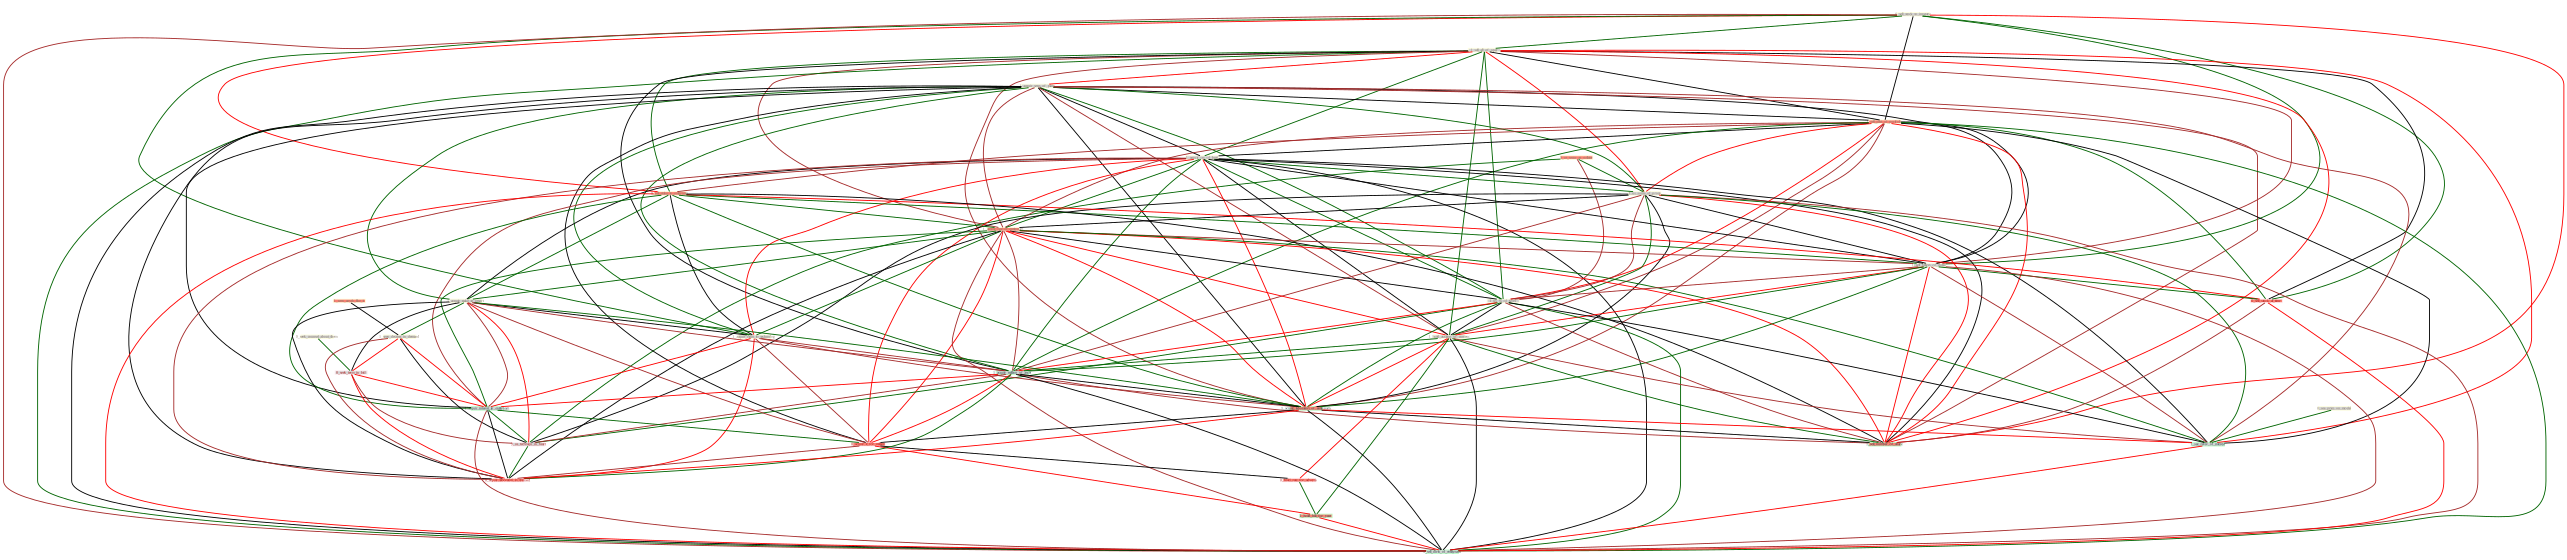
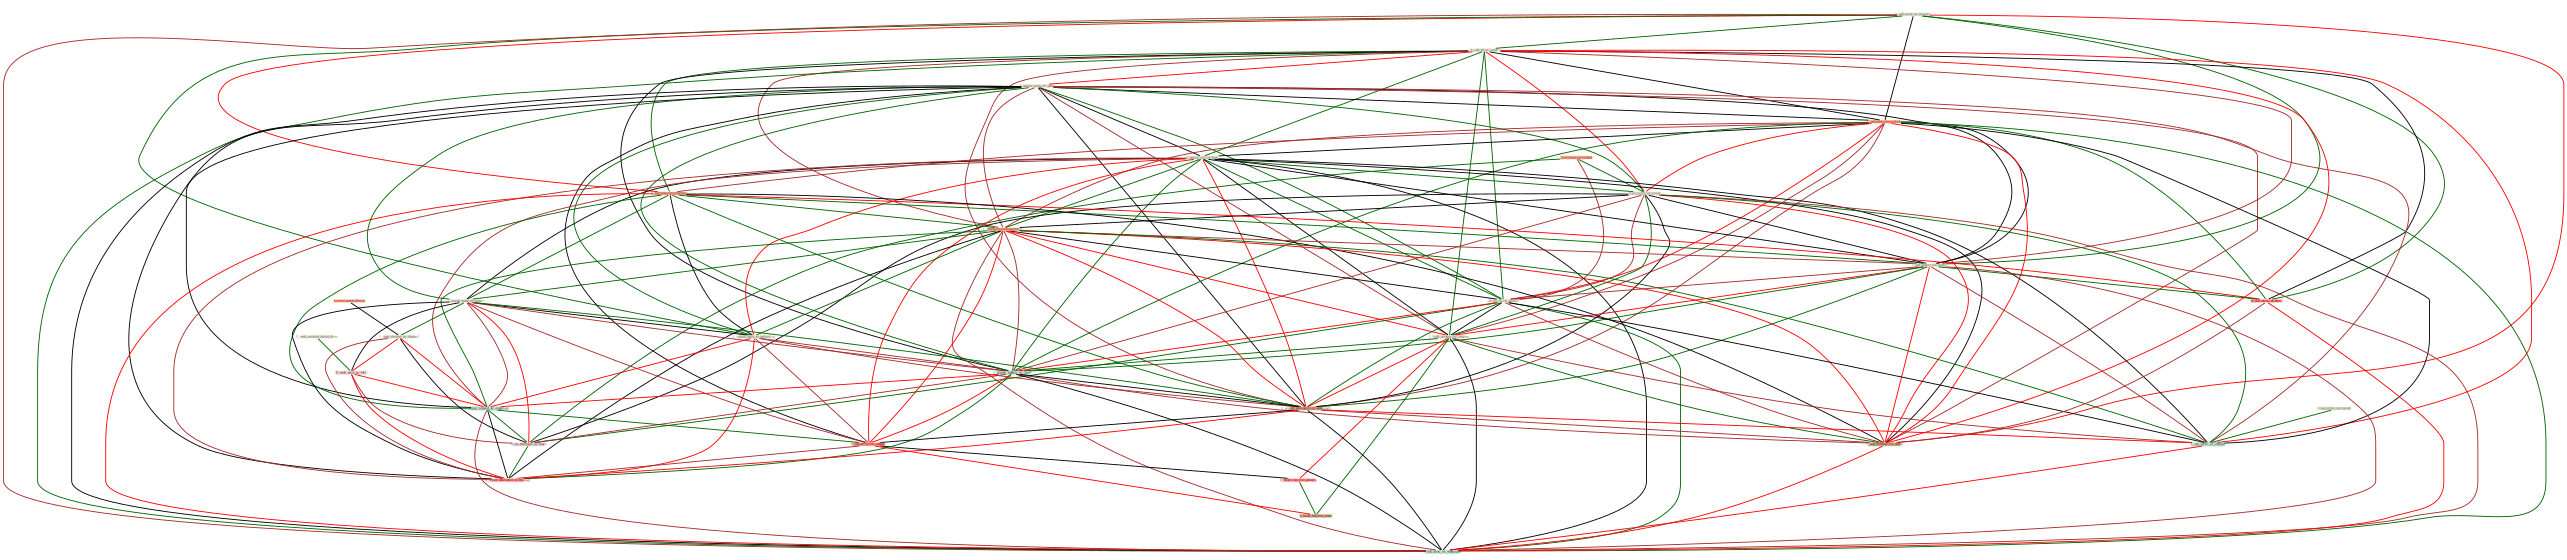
  graph {
    fontname="Liberation Serif"
    node [color="#ffffe0" fillcolor=lightgrey fixedsize=true fontcolor="#8b7d6b" fontname="Liberation Serif" fontsize=4 shape=polygon style=filled]
    edge [color=darkgreen fontname="Liberation Serif" w=1]
    "0_sell_stock_to_investor " [height=.06 width=.5]
    "1_sell_all_of_oper " [height=.06 width=.5]
    "0_us_secur_as_collater " [fillcolor=salmon height=.06 width=.5]
    "1_acquir_sens_of_place " [height=.06 width=.5]
    "0_seek_counsel_about_them " [height=.06 width=.5]
    "0_see_price_on_model " [height=.06 width=.5]
    "1_sell_part_of_portfolio " [fillcolor=salmon height=.06 width=.5]
    "1_acquir_on_of_busi " [height=.06 width=.5]
    "1_us_some_of_proce " [height=.06 width=.5]
    "0_sell_stake_to_entitynam " [fillcolor=salmon height=.06 width=.5]
    "1_acquir_rest_of_entitynam " [fillcolor=salmon height=.06 width=.5]
    "1_sell_billion_of_dollar " [height=.06 width=.5]
    "1_seen_anyth_like_it " [fillcolor=salmon height=.06 width=.5]
    "1_us_%_of_ivori " [height=.06 width=.5]
    "1_acquir_stake_in_resort " [height=.06 width=.5]
    "1_seen_decreas_in_demand " [height=.06 width=.5]
    "1_hold_auction_of_currenc " [height=.06 width=.5]
    "1_acquir_right_to_technolog " [height=.06 width=.5]
    "0_seek_term_in_bid " [color="#fff0f5" fontcolor="#b22222" height=.06 width=.5]
    "0_us_techniqu_in_heart " [color="#fff0f5" fontcolor="#b22222" height=.06 width=.5]
    "0_acquir_it_for_million " [color="#fff0f5" fillcolor=salmon fontcolor="#b22222" height=.06 width=.5]
    "0_hold_rate_for_advertis " [color="#fff0f5" fillcolor=salmon fontcolor="#b22222" height=.06 width=.5]
    "0_acquir_laboratori_in_transact " [color="#fff0f5" fillcolor=salmon fontcolor="#b22222" height=.06 width=.5]
    "0_sell_stock_at_time " [color="#fff0f5" fillcolor=salmon fontcolor="#b22222" height=.06 width=.5]
    "1_sell_number_of_share " [color="#BDFCC9" fillcolor=salmon fontcolor="#2f4f4f" height=.06 width=.5]
    "1_sell_divis_of_entitynam " [color="#BDFCC9" fontcolor="#2f4f4f" height=.06 width=.5]
    "1_acquir_million_of_asset " [color="#BDFCC9" fontcolor="#2f4f4f" height=.06 width=.5]
    "1_acquir_laboratori_of_entitynam " [color="#BDFCC9" fillcolor=salmon fontcolor="#2f4f4f" height=.06 width=.5]
    "1_see_reviv_of_interest " [color="#BDFCC9" fontcolor="#2f4f4f" height=.06 width=.5]
    "1_acquir_interest_in_entitynam " [color="#BDFCC9" fontcolor="#2f4f4f" height=.06 width=.5]
    "1_hold_bill_for_year " [color="#BDFCC9" fillcolor=salmon fontcolor="#2f4f4f" height=.06 width=.5]
    subgraph sub_1 {
      "0_sell_stock_to_investor "
      "1_sell_all_of_oper "
      "0_us_secur_as_collater "
      "1_acquir_sens_of_place "
      "0_seek_counsel_about_them "
      "0_see_price_on_model "
      "1_sell_part_of_portfolio "
      "1_acquir_on_of_busi "
      "1_us_some_of_proce "
      "0_sell_stake_to_entitynam "
      "1_acquir_rest_of_entitynam "
      "1_sell_billion_of_dollar "
      "1_seen_anyth_like_it "
      "1_us_%_of_ivori "
      "1_acquir_stake_in_resort "
      "1_seen_decreas_in_demand "
      "1_hold_auction_of_currenc "
      "1_acquir_right_to_technolog "
    }
    subgraph sub_2 {
      "0_seek_term_in_bid "
      "0_us_techniqu_in_heart "
      "0_acquir_it_for_million "
      "0_hold_rate_for_advertis "
      "0_acquir_laboratori_in_transact "
      "0_sell_stock_at_time "
    }
    "0_sell_stock_to_investor " -- "1_sell_all_of_oper "
    "0_sell_stock_to_investor " -- "1_sell_part_of_portfolio " [color=black]
    "0_sell_stock_to_investor " -- "0_sell_stake_to_entitynam " [color=red w=2]
    "0_sell_stock_to_investor " -- "1_sell_billion_of_dollar "
    "0_sell_stock_to_investor " -- "1_acquir_right_to_technolog "
    "0_sell_stock_to_investor " -- "0_sell_stock_at_time " [w=2]
    "0_sell_stock_to_investor " -- "1_sell_number_of_share " [color=red]
    "0_sell_stock_to_investor " -- "1_sell_divis_of_entitynam " [color=brown]
    "1_sell_all_of_oper " -- "1_acquir_sens_of_place " [color=red]
    "1_sell_all_of_oper " -- "1_sell_part_of_portfolio " [color=black w=2]
    "1_sell_all_of_oper " -- "1_acquir_on_of_busi "
    "1_sell_all_of_oper " -- "1_us_some_of_proce " [color=red]
    "1_sell_all_of_oper " -- "0_sell_stake_to_entitynam "
    "1_sell_all_of_oper " -- "1_acquir_rest_of_entitynam " [color=brown]
    "1_sell_all_of_oper " -- "1_sell_billion_of_dollar " [color=brown w=2]
    "1_sell_all_of_oper " -- "1_us_%_of_ivori "
    "1_sell_all_of_oper " -- "1_hold_auction_of_currenc "
    "1_sell_all_of_oper " -- "0_sell_stock_at_time " [color=black]
    "1_sell_all_of_oper " -- "1_sell_number_of_share " [color=red w=2]
    "1_sell_all_of_oper " -- "1_sell_divis_of_entitynam " [w=2]
    "1_sell_all_of_oper " -- "1_acquir_million_of_asset " [color=black]
    "1_sell_all_of_oper " -- "1_acquir_laboratori_of_entitynam " [color=brown]
    "1_sell_all_of_oper " -- "1_see_reviv_of_interest " [color=red]
    "0_us_secur_as_collater " -- "1_us_some_of_proce "
    "0_us_secur_as_collater " -- "1_us_%_of_ivori " [color=brown]
    "0_us_secur_as_collater " -- "0_us_techniqu_in_heart "
    "1_acquir_sens_of_place " -- "1_sell_part_of_portfolio " [color=black]
    "1_acquir_sens_of_place " -- "1_acquir_on_of_busi " [color=black w=2]
    "1_acquir_sens_of_place " -- "1_us_some_of_proce "
    "1_acquir_sens_of_place " -- "1_acquir_rest_of_entitynam " [color=brown w=2]
    "1_acquir_sens_of_place " -- "1_sell_billion_of_dollar " [color=black]
    "1_acquir_sens_of_place " -- "1_us_%_of_ivori "
    "1_acquir_sens_of_place " -- "1_acquir_stake_in_resort "
    "1_acquir_sens_of_place " -- "1_hold_auction_of_currenc " [color=brown]
    "1_acquir_sens_of_place " -- "1_acquir_right_to_technolog "
    "1_acquir_sens_of_place " -- "0_acquir_it_for_million " [color=black]
    "1_acquir_sens_of_place " -- "0_acquir_laboratori_in_transact " [color=black]
    "1_acquir_sens_of_place " -- "1_sell_number_of_share " [color=brown]
    "1_acquir_sens_of_place " -- "1_sell_divis_of_entitynam " [color=black]
    "1_acquir_sens_of_place " -- "1_acquir_million_of_asset " [w=2]
    "1_acquir_sens_of_place " -- "1_acquir_laboratori_of_entitynam " [color=black w=2]
    "1_acquir_sens_of_place " -- "1_see_reviv_of_interest " [color=brown]
    "1_acquir_sens_of_place " -- "1_acquir_interest_in_entitynam " [color=black]
    "0_seek_counsel_about_them " -- "0_seek_term_in_bid "
    "0_see_price_on_model " -- "1_see_reviv_of_interest "
    "1_sell_part_of_portfolio " -- "1_acquir_on_of_busi " [color=black]
    "1_sell_part_of_portfolio " -- "1_us_some_of_proce " [color=red]
    "1_sell_part_of_portfolio " -- "0_sell_stake_to_entitynam " [color=brown]
    "1_sell_part_of_portfolio " -- "1_acquir_rest_of_entitynam " [color=brown]
    "1_sell_part_of_portfolio " -- "1_sell_billion_of_dollar " [color=black w=2]
    "1_sell_part_of_portfolio " -- "1_us_%_of_ivori " [color=red]
    "1_sell_part_of_portfolio " -- "1_hold_auction_of_currenc " [color=brown]
    "1_sell_part_of_portfolio " -- "0_sell_stock_at_time "
    "1_sell_part_of_portfolio " -- "1_sell_number_of_share " [color=red w=2]
    "1_sell_part_of_portfolio " -- "1_sell_divis_of_entitynam " [w=2]
    "1_sell_part_of_portfolio " -- "1_acquir_million_of_asset "
    "1_sell_part_of_portfolio " -- "1_acquir_laboratori_of_entitynam " [color=brown]
    "1_sell_part_of_portfolio " -- "1_see_reviv_of_interest " [color=black]
    "1_acquir_on_of_busi " -- "1_us_some_of_proce "
    "1_acquir_on_of_busi " -- "1_acquir_rest_of_entitynam " [w=2]
    "1_acquir_on_of_busi " -- "1_sell_billion_of_dollar " [color=black]
    "1_acquir_on_of_busi " -- "1_us_%_of_ivori "
    "1_acquir_on_of_busi " -- "1_acquir_stake_in_resort " [color=black]
    "1_acquir_on_of_busi " -- "1_hold_auction_of_currenc " [color=black]
    "1_acquir_on_of_busi " -- "1_acquir_right_to_technolog " [color=red]
    "1_acquir_on_of_busi " -- "0_acquir_it_for_million " [color=red]
    "1_acquir_on_of_busi " -- "0_acquir_laboratori_in_transact " [color=brown]
    "1_acquir_on_of_busi " -- "1_sell_number_of_share " [color=black]
    "1_acquir_on_of_busi " -- "1_sell_divis_of_entitynam " [color=black]
    "1_acquir_on_of_busi " -- "1_acquir_million_of_asset " [w=2]
    "1_acquir_on_of_busi " -- "1_acquir_laboratori_of_entitynam " [color=red w=2]
    "1_acquir_on_of_busi " -- "1_see_reviv_of_interest " [color=black]
    "1_acquir_on_of_busi " -- "1_acquir_interest_in_entitynam " [color=brown]
    "1_us_some_of_proce " -- "1_acquir_rest_of_entitynam " [color=black]
    "1_us_some_of_proce " -- "1_sell_billion_of_dollar " [color=black]
    "1_us_some_of_proce " -- "1_us_%_of_ivori " [color=brown w=2]
    "1_us_some_of_proce " -- "1_hold_auction_of_currenc "
    "1_us_some_of_proce " -- "0_us_techniqu_in_heart " [color=black]
    "1_us_some_of_proce " -- "1_sell_number_of_share " [color=red]
    "1_us_some_of_proce " -- "1_sell_divis_of_entitynam " [color=brown]
    "1_us_some_of_proce " -- "1_acquir_million_of_asset " [color=brown]
    "1_us_some_of_proce " -- "1_acquir_laboratori_of_entitynam " [color=black]
    "1_us_some_of_proce " -- "1_see_reviv_of_interest "
    "0_sell_stake_to_entitynam " -- "1_acquir_rest_of_entitynam "
    "0_sell_stake_to_entitynam " -- "1_sell_billion_of_dollar "
    "0_sell_stake_to_entitynam " -- "1_acquir_stake_in_resort "
    "0_sell_stake_to_entitynam " -- "1_acquir_right_to_technolog " [color=black]
    "0_sell_stake_to_entitynam " -- "0_sell_stock_at_time " [color=red]
    "0_sell_stake_to_entitynam " -- "1_sell_number_of_share " [color=black]
    "0_sell_stake_to_entitynam " -- "1_sell_divis_of_entitynam " [color=red w=2]
    "0_sell_stake_to_entitynam " -- "1_acquir_laboratori_of_entitynam "
    "0_sell_stake_to_entitynam " -- "1_acquir_interest_in_entitynam "
    "1_acquir_rest_of_entitynam " -- "1_sell_billion_of_dollar " [color=brown]
    "1_acquir_rest_of_entitynam " -- "1_us_%_of_ivori " [color=black]
    "1_acquir_rest_of_entitynam " -- "1_acquir_stake_in_resort "
    "1_acquir_rest_of_entitynam " -- "1_hold_auction_of_currenc " [color=red]
    "1_acquir_rest_of_entitynam " -- "1_acquir_right_to_technolog "
    "1_acquir_rest_of_entitynam " -- "0_acquir_it_for_million " [color=red]
    "1_acquir_rest_of_entitynam " -- "0_acquir_laboratori_in_transact " [color=black]
    "1_acquir_rest_of_entitynam " -- "1_sell_number_of_share " [color=red]
    "1_acquir_rest_of_entitynam " -- "1_sell_divis_of_entitynam " [color=brown w=2]
    "1_acquir_rest_of_entitynam " -- "1_acquir_million_of_asset " [color=brown w=2]
    "1_acquir_rest_of_entitynam " -- "1_acquir_laboratori_of_entitynam " [color=red w=3]
    "1_acquir_rest_of_entitynam " -- "1_see_reviv_of_interest "
    "1_acquir_rest_of_entitynam " -- "1_acquir_interest_in_entitynam " [w=2]
    "1_sell_billion_of_dollar " -- "1_us_%_of_ivori " [color=brown]
    "1_sell_billion_of_dollar " -- "1_hold_auction_of_currenc " [color=red]
    "1_sell_billion_of_dollar " -- "0_sell_stock_at_time "
    "1_sell_billion_of_dollar " -- "1_sell_number_of_share " [color=red w=2]
    "1_sell_billion_of_dollar " -- "1_sell_divis_of_entitynam " [color=brown w=2]
    "1_sell_billion_of_dollar " -- "1_acquir_million_of_asset "
    "1_sell_billion_of_dollar " -- "1_acquir_laboratori_of_entitynam "
    "1_sell_billion_of_dollar " -- "1_see_reviv_of_interest " [color=brown]
    "1_seen_anyth_like_it " -- "1_seen_decreas_in_demand " [color=black]
    "1_us_%_of_ivori " -- "1_hold_auction_of_currenc " [color=black]
    "1_us_%_of_ivori " -- "0_us_techniqu_in_heart "
    "1_us_%_of_ivori " -- "1_sell_number_of_share " [color=brown]
    "1_us_%_of_ivori " -- "1_sell_divis_of_entitynam "
    "1_us_%_of_ivori " -- "1_acquir_million_of_asset " [color=red]
    "1_us_%_of_ivori " -- "1_acquir_laboratori_of_entitynam "
    "1_us_%_of_ivori " -- "1_see_reviv_of_interest " [color=black]
    "1_acquir_stake_in_resort " -- "1_seen_decreas_in_demand "
    "1_acquir_stake_in_resort " -- "1_acquir_right_to_technolog " [color=black]
    "1_acquir_stake_in_resort " -- "0_seek_term_in_bid " [color=black]
    "1_acquir_stake_in_resort " -- "0_us_techniqu_in_heart " [color=red]
    "1_acquir_stake_in_resort " -- "0_acquir_it_for_million " [color=brown]
    "1_acquir_stake_in_resort " -- "0_acquir_laboratori_in_transact " [color=black w=2]
    "1_acquir_stake_in_resort " -- "1_acquir_million_of_asset " [color=brown]
    "1_acquir_stake_in_resort " -- "1_acquir_laboratori_of_entitynam "
    "1_acquir_stake_in_resort " -- "1_acquir_interest_in_entitynam " [color=brown w=2]
    "1_seen_decreas_in_demand " -- "0_seek_term_in_bid " [color=red]
    "1_seen_decreas_in_demand " -- "0_us_techniqu_in_heart " [color=black]
    "1_seen_decreas_in_demand " -- "0_acquir_laboratori_in_transact " [color=brown]
    "1_seen_decreas_in_demand " -- "1_acquir_interest_in_entitynam " [color=red]
    "1_hold_auction_of_currenc " -- "0_hold_rate_for_advertis " [color=red]
    "1_hold_auction_of_currenc " -- "1_sell_number_of_share "
    "1_hold_auction_of_currenc " -- "1_sell_divis_of_entitynam " [color=black]
    "1_hold_auction_of_currenc " -- "1_acquir_million_of_asset "
    "1_hold_auction_of_currenc " -- "1_acquir_laboratori_of_entitynam " [color=red]
    "1_hold_auction_of_currenc " -- "1_see_reviv_of_interest " [color=brown]
    "1_hold_auction_of_currenc " -- "1_hold_bill_for_year "
    "1_acquir_right_to_technolog " -- "0_acquir_it_for_million " [color=brown]
    "1_acquir_right_to_technolog " -- "0_acquir_laboratori_in_transact " [color=red]
    "1_acquir_right_to_technolog " -- "1_acquir_million_of_asset " [color=brown]
    "1_acquir_right_to_technolog " -- "1_acquir_laboratori_of_entitynam " [color=brown]
    "1_acquir_right_to_technolog " -- "1_acquir_interest_in_entitynam " [color=red]
    "0_seek_term_in_bid " -- "0_us_techniqu_in_heart " [color=brown]
    "0_seek_term_in_bid " -- "0_acquir_laboratori_in_transact " [color=red]
    "0_seek_term_in_bid " -- "1_acquir_interest_in_entitynam " [color=red]
    "0_us_techniqu_in_heart " -- "0_acquir_laboratori_in_transact "
    "0_acquir_it_for_million " -- "0_hold_rate_for_advertis " [color=black]
    "0_acquir_it_for_million " -- "0_acquir_laboratori_in_transact " [color=brown]
    "0_acquir_it_for_million " -- "1_hold_bill_for_year " [color=red]
    "0_hold_rate_for_advertis " -- "1_hold_bill_for_year " [w=2]
    "0_sell_stock_at_time " -- "1_sell_number_of_share " [color=brown]
    "0_sell_stock_at_time " -- "1_sell_divis_of_entitynam " [color=red]
-   "1_hold_bill_for_year " -- "1_sell_divis_of_entitynam " [color=red w=2]
+   "1_sell_number_of_share " -- "1_sell_divis_of_entitynam " [color=red w=2]
    "1_acquir_million_of_asset " -- "0_us_techniqu_in_heart " [color=brown]
    "1_acquir_million_of_asset " -- "0_acquir_it_for_million " [color=red]
    "1_acquir_million_of_asset " -- "0_acquir_laboratori_in_transact "
    "1_acquir_million_of_asset " -- "1_sell_number_of_share " [color=brown]
    "1_acquir_million_of_asset " -- "1_sell_divis_of_entitynam " [color=black]
    "1_acquir_million_of_asset " -- "1_acquir_laboratori_of_entitynam " [color=black w=2]
    "1_acquir_million_of_asset " -- "1_acquir_interest_in_entitynam " [color=red]
    "1_acquir_laboratori_of_entitynam " -- "0_acquir_it_for_million " [color=black]
    "1_acquir_laboratori_of_entitynam " -- "0_acquir_laboratori_in_transact " [color=red w=2]
-   "1_acquir_laboratori_of_entitynam " -- "1_sell_number_of_share " [color=black]
+   "1_acquir_laboratori_of_entitynam " -- "1_sell_number_of_share " [color=brown]
    "1_acquir_laboratori_of_entitynam " -- "1_sell_divis_of_entitynam " [color=black w=2]
    "1_acquir_laboratori_of_entitynam " -- "1_see_reviv_of_interest " [color=red]
    "1_see_reviv_of_interest " -- "1_sell_divis_of_entitynam " [color=red]
    "1_acquir_interest_in_entitynam " -- "0_us_techniqu_in_heart "
    "1_acquir_interest_in_entitynam " -- "0_acquir_it_for_million "
    "1_acquir_interest_in_entitynam " -- "0_acquir_laboratori_in_transact " [color=black w=2]
    "1_acquir_interest_in_entitynam " -- "1_sell_divis_of_entitynam " [color=brown]
  }
